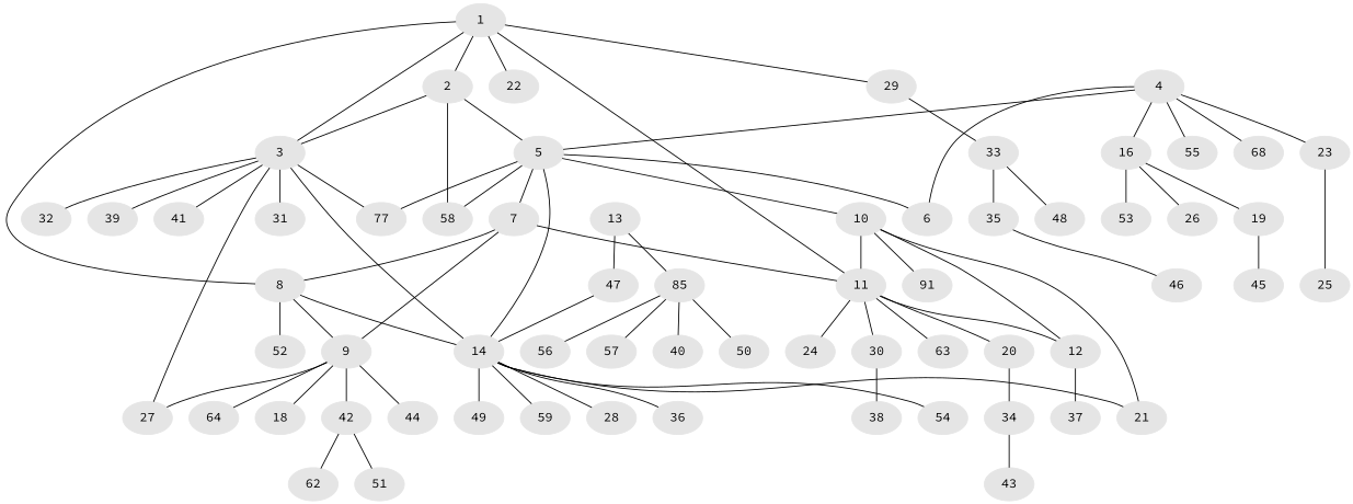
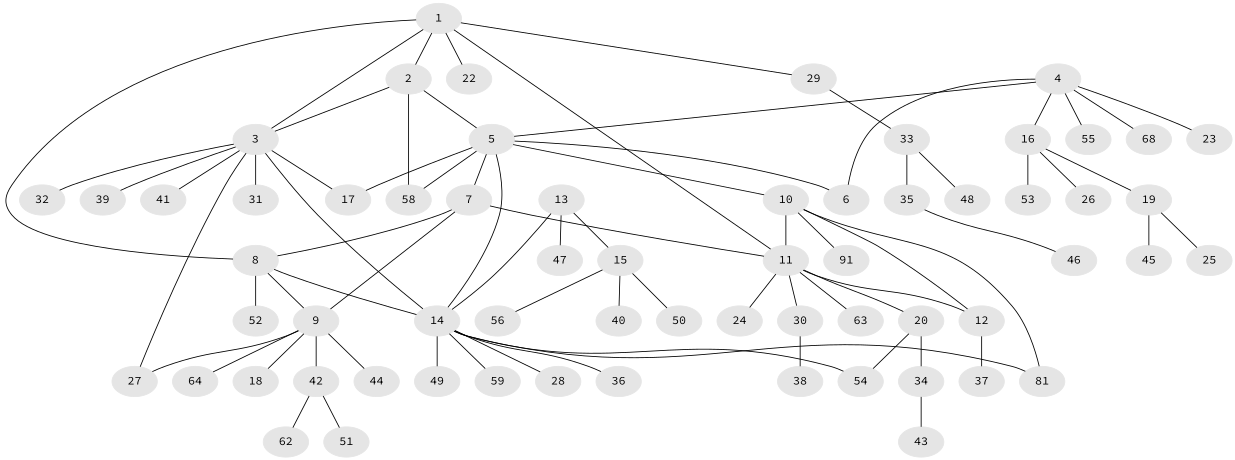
  graph {
    fontname="Source Code Pro"
    node [color=gray90 fontname="Source Code Pro" style=filled]
    edge [fontname="Source Code Pro"]
    1
    2
    3
    8
    11
    22
    29
    5
    58
    14
-   17 [label=77]
+   17
    27
    31
    32
    39
    41
    9
    52
    12
    20
    24
    30
    63
    33
    6
    7
    10
-   21
+   21 [label=81]
    28
    36
    49
    59
    54
    4
    16
    23
    55
    n38 [label=68]
    19
    26
    53
    25
    n43 [label=91]
    18
    42
    44
    64
    51
    62
    37
    13
-   15 [label=85]
+   15
    47
    34
    38
    40
    50
    56
-   57
    45
    43
    35
    48
    46
    1 -- 2
    1 -- 3
    1 -- 8
    1 -- 11
    1 -- 22
    1 -- 29
    2 -- 3
    2 -- 5
    2 -- 58
    3 -- 14
    3 -- 17
    3 -- 27
    3 -- 31
    3 -- 32
    3 -- 39
    3 -- 41
    8 -- 14
    8 -- 9
    8 -- 52
    11 -- 12
    11 -- 20
    11 -- 24
    11 -- 30
    11 -- 63
    29 -- 33
    5 -- 58
    5 -- 14
    5 -- 17
    5 -- 6
    5 -- 7
    5 -- 10
    14 -- 21
    14 -- 28
    14 -- 36
    14 -- 49
    14 -- 59
    14 -- 54
    9 -- 27
    9 -- 18
    9 -- 42
    9 -- 44
    9 -- 64
    12 -- 37
+   20 -- 54
    20 -- 34
    30 -- 38
    33 -- 35
    33 -- 48
    7 -- 8
    7 -- 11
    7 -- 9
    10 -- 11
    10 -- 12
    10 -- 21
    10 -- n43
    4 -- 5
    4 -- 6
    4 -- 16
    4 -- 23
    4 -- 55
    4 -- n38
    16 -- 19
    16 -- 26
    16 -- 53
-   23 -- 25
+   19 -- 25
    19 -- 45
    42 -- 51
    42 -- 62
-   47 -- 14
+   13 -- 14
    13 -- 15
    13 -- 47
    15 -- 40
    15 -- 50
    15 -- 56
-   15 -- 57
    34 -- 43
    35 -- 46
  }
